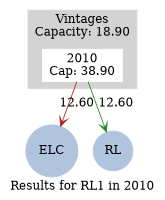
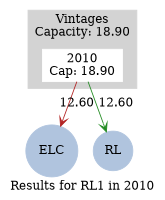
  strict digraph {
    compound=True
    concentrate=True
    fontname="DejaVu Serif"
    label="Results for RL1 in 2010"
    rankdir=TB
    splines=False
    node [color=lightsteelblue fontcolor=black fontname="DejaVu Serif" shape=circle style=filled]
    edge [arrowhead=vee fontname="DejaVu Serif"]
    ELC
    RL
-   n3 [color=white label="2010\nCap: 38.90" shape=box fontcolor=""]
+   n3 [color=white label="2010\nCap: 18.90" shape=box fontcolor=""]
    subgraph sub_1 {
      ELC
      RL
    }
    subgraph cluster_2 {
      color=lightgrey
      label="Vintages\nCapacity: 18.90"
      style=filled
      n3
    }
    subgraph sub_3 {
      ELC
      n3
    }
    subgraph sub_4 {
      RL
      n3
    }
    n3 -> ELC [color=firebrick label=12.60]
    n3 -> RL [color=forestgreen label=12.60]
  }
